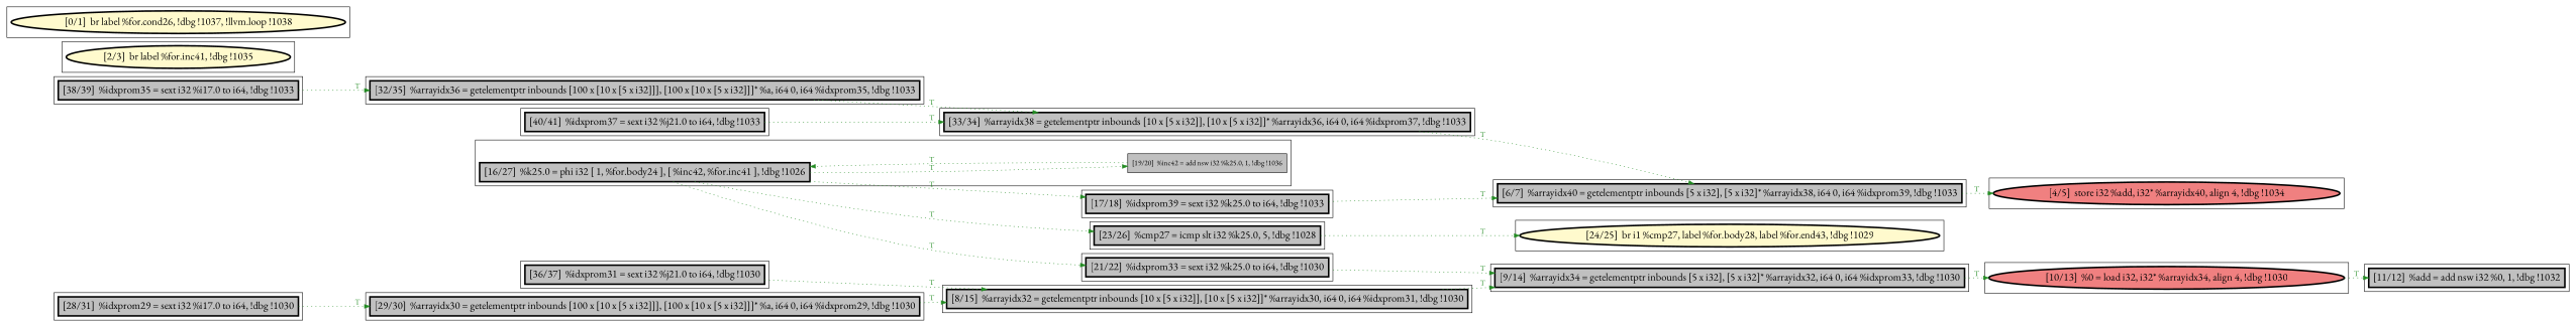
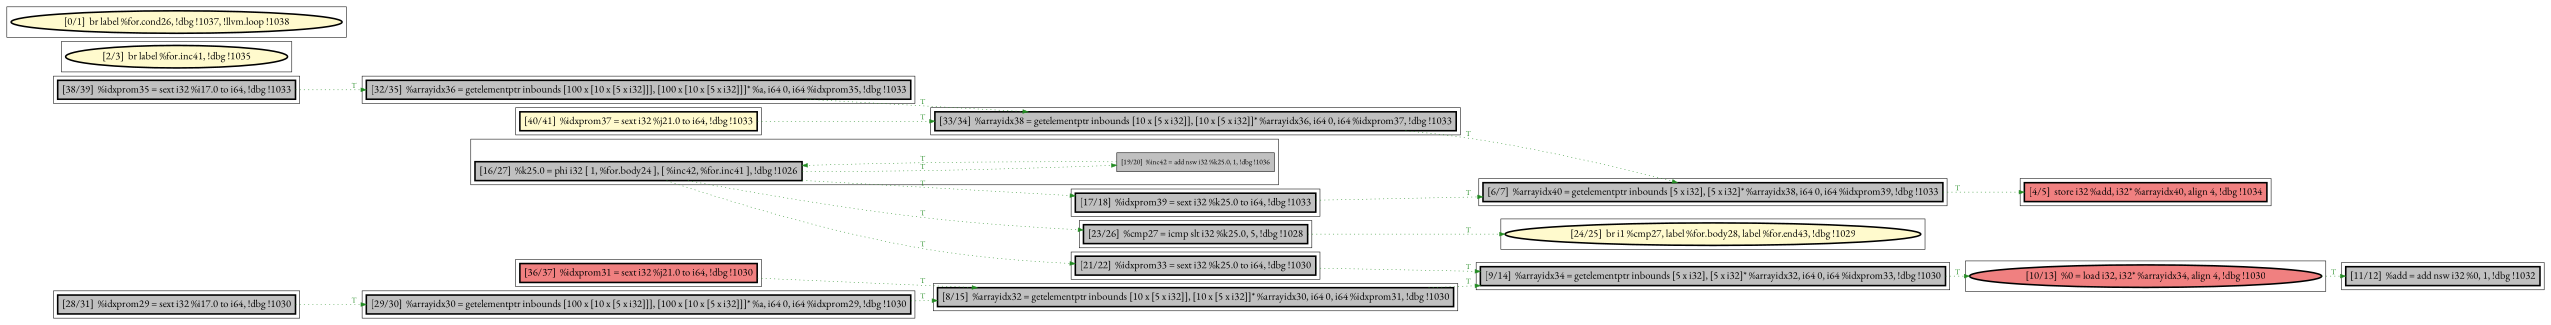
  digraph {
    fontname="EB Garamond"
    rankdir=LR
    node [fillcolor=grey fontname="EB Garamond" fontsize=20 penwidth=3.0 shape=rectangle style=filled]
    edge [color=forestgreen fontcolor=forestgreen fontname="EB Garamond" style=dotted]
    n1 [label="[17/18]  %idxprom39 = sext i32 %k25.0 to i64, !dbg !1033"]
    n2 [fillcolor=lemonchiffon label="[24/25]  br i1 %cmp27, label %for.body28, label %for.end43, !dbg !1029" shape=ellipse]
    n3 [label="[21/22]  %idxprom33 = sext i32 %k25.0 to i64, !dbg !1030"]
-   n4 [label="[36/37]  %idxprom31 = sext i32 %j21.0 to i64, !dbg !1030"]
+   n4 [fillcolor=lightcoral label="[36/37]  %idxprom31 = sext i32 %j21.0 to i64, !dbg !1030"]
    n5 [label="[32/35]  %arrayidx36 = getelementptr inbounds [100 x [10 x [5 x i32]]], [100 x [10 x [5 x i32]]]* %a, i64 0, i64 %idxprom35, !dbg !1033"]
    n6 [label="[28/31]  %idxprom29 = sext i32 %i17.0 to i64, !dbg !1030"]
-   n7 [fillcolor=lightcoral label="[4/5]  store i32 %add, i32* %arrayidx40, align 4, !dbg !1034" shape=ellipse]
+   n7 [fillcolor=lightcoral label="[4/5]  store i32 %add, i32* %arrayidx40, align 4, !dbg !1034" shape=box]
    n8 [fillcolor=lemonchiffon label="[2/3]  br label %for.inc41, !dbg !1035" shape=ellipse]
    n9 [label="[11/12]  %add = add nsw i32 %0, 1, !dbg !1032"]
    n10 [label="[23/26]  %cmp27 = icmp slt i32 %k25.0, 5, !dbg !1028"]
    n11 [fillcolor=lemonchiffon label="[0/1]  br label %for.cond26, !dbg !1037, !llvm.loop !1038" shape=ellipse]
-   n12 [label="[40/41]  %idxprom37 = sext i32 %j21.0 to i64, !dbg !1033"]
+   n12 [fillcolor=lemonchiffon label="[40/41]  %idxprom37 = sext i32 %j21.0 to i64, !dbg !1033"]
    n13 [label="[6/7]  %arrayidx40 = getelementptr inbounds [5 x i32], [5 x i32]* %arrayidx38, i64 0, i64 %idxprom39, !dbg !1033"]
    n14 [label="[38/39]  %idxprom35 = sext i32 %i17.0 to i64, !dbg !1033"]
    n15 [label="[33/34]  %arrayidx38 = getelementptr inbounds [10 x [5 x i32]], [10 x [5 x i32]]* %arrayidx36, i64 0, i64 %idxprom37, !dbg !1033"]
    n16 [label="[29/30]  %arrayidx30 = getelementptr inbounds [100 x [10 x [5 x i32]]], [100 x [10 x [5 x i32]]]* %a, i64 0, i64 %idxprom29, !dbg !1030"]
    n17 [fillcolor=lightcoral label="[10/13]  %0 = load i32, i32* %arrayidx34, align 4, !dbg !1030" shape=ellipse]
    n18 [label="[16/27]  %k25.0 = phi i32 [ 1, %for.body24 ], [ %inc42, %for.inc41 ], !dbg !1026"]
    n19 [label="[19/20]  %inc42 = add nsw i32 %k25.0, 1, !dbg !1036" fontsize="" penwidth=""]
    n20 [label="[9/14]  %arrayidx34 = getelementptr inbounds [5 x i32], [5 x i32]* %arrayidx32, i64 0, i64 %idxprom33, !dbg !1030"]
    n21 [label="[8/15]  %arrayidx32 = getelementptr inbounds [10 x [5 x i32]], [10 x [5 x i32]]* %arrayidx30, i64 0, i64 %idxprom31, !dbg !1030"]
    subgraph cluster_1 {
      n1
    }
    subgraph cluster_2 {
      n2
    }
    subgraph cluster_3 {
      n3
    }
    subgraph cluster_4 {
      n4
    }
    subgraph cluster_5 {
      n5
    }
    subgraph cluster_6 {
      n6
    }
    subgraph cluster_7 {
      n7
    }
    subgraph cluster_8 {
      n8
    }
    subgraph cluster_9 {
      n9
    }
    subgraph cluster_10 {
      n10
    }
    subgraph cluster_11 {
      n11
    }
    subgraph cluster_12 {
      n12
    }
    subgraph cluster_13 {
      n13
    }
    subgraph cluster_14 {
      n14
    }
    subgraph cluster_15 {
      n15
    }
    subgraph cluster_16 {
      n16
    }
    subgraph cluster_17 {
      n17
    }
    subgraph cluster_18 {
      n18
      n19
    }
    subgraph cluster_19 {
      n20
    }
    subgraph cluster_20 {
      n21
    }
    n1 -> n13 [label=T]
    n3 -> n20 [label=T]
    n4 -> n21 [label=T]
    n5 -> n15 [label=T]
    n6 -> n16 [label=T]
    n10 -> n2 [label=T]
    n12 -> n15 [label=T]
    n13 -> n7 [label=T]
    n14 -> n5 [label=T]
    n15 -> n13 [label=T]
    n16 -> n21 [label=T]
    n17 -> n9 [label=T]
    n18 -> n1 [label=T]
    n18 -> n3 [label=T]
    n18 -> n10 [label=T]
    n18 -> n19 [label=T]
    n19 -> n18 [label=T]
    n20 -> n17 [label=T]
    n21 -> n20 [label=T]
  }
